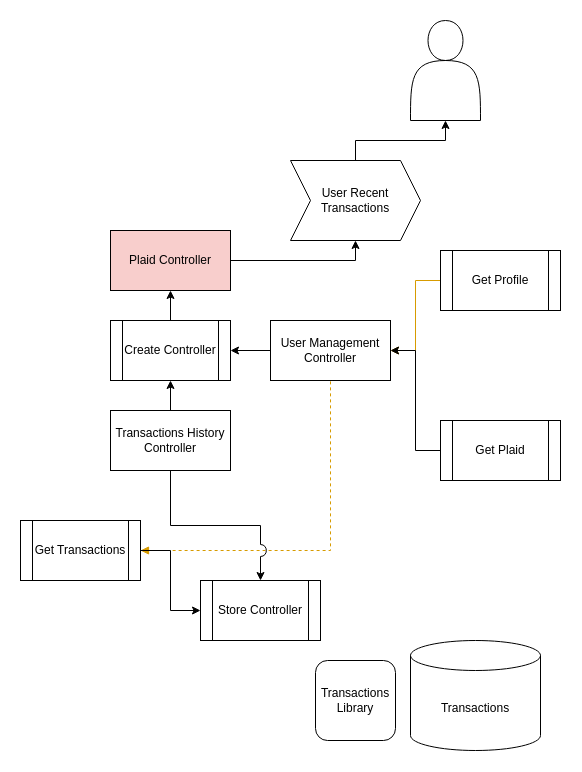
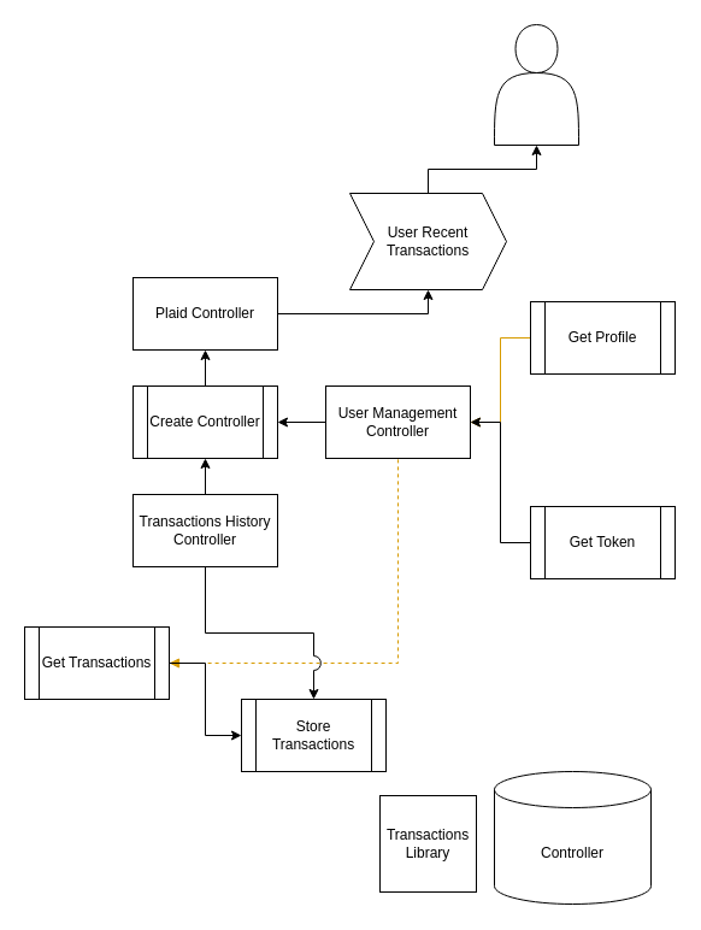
  <mxCell id="0" />
  <mxCell id="1" parent="0" />
  <mxCell id="2" value="" style="shape=actor;whiteSpace=wrap;html=1;" vertex="1" parent="1"><mxGeometry x="410" y="20" width="70" height="100" as="geometry" /></mxCell>
  <mxCell id="3" style="edgeStyle=orthogonalEdgeStyle;rounded=0;orthogonalLoop=1;jettySize=auto;html=1;entryX=0.5;entryY=1;entryDx=0;entryDy=0;" edge="1" parent="1" source="11" target="2"><mxGeometry relative="1" as="geometry" /></mxCell>
- <mxCell id="4" value="Plaid Controller" style="rounded=0;whiteSpace=wrap;html=1;fillColor=#f8cecc;" vertex="1" parent="1"><mxGeometry x="110" y="230" width="120" height="60" as="geometry" /></mxCell>
+ <mxCell id="4" value="Plaid Controller" style="rounded=0;whiteSpace=wrap;html=1;" vertex="1" parent="1"><mxGeometry x="110" y="230" width="120" height="60" as="geometry" /></mxCell>
  <mxCell id="5" style="edgeStyle=orthogonalEdgeStyle;rounded=0;orthogonalLoop=1;jettySize=auto;html=1;entryX=0.5;entryY=1;entryDx=0;entryDy=0;" edge="1" parent="1" source="6" target="4"><mxGeometry relative="1" as="geometry" /></mxCell>
  <mxCell id="6" value="Create Controller" style="shape=process;whiteSpace=wrap;html=1;backgroundOutline=1;" vertex="1" parent="1"><mxGeometry x="110" y="320" width="120" height="60" as="geometry" /></mxCell>
  <mxCell id="7" style="edgeStyle=orthogonalEdgeStyle;rounded=0;orthogonalLoop=1;jettySize=auto;html=1;entryX=0.5;entryY=1;entryDx=0;entryDy=0;" edge="1" parent="1" source="18" target="6"><mxGeometry relative="1" as="geometry" /></mxCell>
  <mxCell id="8" style="edgeStyle=orthogonalEdgeStyle;rounded=0;orthogonalLoop=1;jettySize=auto;html=1;jumpStyle=arc;startArrow=block;startFill=1;endArrow=none;endFill=0;fillColor=#ffe6cc;strokeColor=#d79b00;dashed=1;" edge="1" parent="1" source="9" target="20"><mxGeometry relative="1" as="geometry" /></mxCell>
  <mxCell id="9" value="Get Transactions" style="shape=process;whiteSpace=wrap;html=1;backgroundOutline=1;" vertex="1" parent="1"><mxGeometry x="20" y="520" width="120" height="60" as="geometry" /></mxCell>
  <mxCell id="10" value="" style="edgeStyle=orthogonalEdgeStyle;rounded=0;orthogonalLoop=1;jettySize=auto;html=1;entryX=0.5;entryY=1;entryDx=0;entryDy=0;" edge="1" parent="1" source="4" target="11"><mxGeometry relative="1" as="geometry"><mxPoint x="170" y="230" as="sourcePoint" /><mxPoint x="255" y="120" as="targetPoint" /></mxGeometry></mxCell>
  <mxCell id="11" value="User Recent Transactions" style="shape=step;perimeter=stepPerimeter;whiteSpace=wrap;html=1;fixedSize=1;" vertex="1" parent="1"><mxGeometry x="290" y="160" width="130" height="80" as="geometry" /></mxCell>
  <mxCell id="12" style="edgeStyle=orthogonalEdgeStyle;rounded=0;orthogonalLoop=1;jettySize=auto;html=1;entryX=1;entryY=0.5;entryDx=0;entryDy=0;fillColor=#ffe6cc;strokeColor=#d79b00;" edge="1" parent="1" source="13" target="20"><mxGeometry relative="1" as="geometry" /></mxCell>
  <mxCell id="13" value="Get Profile" style="shape=process;whiteSpace=wrap;html=1;backgroundOutline=1;" vertex="1" parent="1"><mxGeometry x="440" y="250" width="120" height="60" as="geometry" /></mxCell>
  <mxCell id="14" style="edgeStyle=orthogonalEdgeStyle;rounded=0;orthogonalLoop=1;jettySize=auto;html=1;entryX=1;entryY=0.5;entryDx=0;entryDy=0;" edge="1" parent="1" source="20" target="6"><mxGeometry relative="1" as="geometry" /></mxCell>
- <mxCell id="15" value="Get Plaid" style="shape=process;whiteSpace=wrap;html=1;backgroundOutline=1;" vertex="1" parent="1"><mxGeometry x="440" y="420" width="120" height="60" as="geometry" /></mxCell>
+ <mxCell id="15" value="Get Token" style="shape=process;whiteSpace=wrap;html=1;backgroundOutline=1;" vertex="1" parent="1"><mxGeometry x="440" y="420" width="120" height="60" as="geometry" /></mxCell>
  <mxCell id="16" value="" style="edgeStyle=orthogonalEdgeStyle;rounded=0;orthogonalLoop=1;jettySize=auto;html=1;" edge="1" parent="1" source="9" target="21"><mxGeometry relative="1" as="geometry"><mxPoint x="170" y="490" as="sourcePoint" /><mxPoint x="170" y="400" as="targetPoint" /></mxGeometry></mxCell>
  <mxCell id="17" style="edgeStyle=orthogonalEdgeStyle;rounded=0;orthogonalLoop=1;jettySize=auto;html=1;entryX=0.5;entryY=0;entryDx=0;entryDy=0;jumpStyle=arc;jumpSize=12;" edge="1" parent="1" source="18" target="21"><mxGeometry relative="1" as="geometry" /></mxCell>
  <mxCell id="18" value="Transactions History Controller" style="rounded=0;whiteSpace=wrap;html=1;" vertex="1" parent="1"><mxGeometry x="110" y="410" width="120" height="60" as="geometry" /></mxCell>
  <mxCell id="19" value="" style="edgeStyle=orthogonalEdgeStyle;rounded=0;orthogonalLoop=1;jettySize=auto;html=1;entryX=1;entryY=0.5;entryDx=0;entryDy=0;" edge="1" parent="1" source="15" target="20"><mxGeometry relative="1" as="geometry"><mxPoint x="400" y="480" as="sourcePoint" /><mxPoint x="230" y="350" as="targetPoint" /></mxGeometry></mxCell>
  <mxCell id="20" value="User Management Controller" style="rounded=0;whiteSpace=wrap;html=1;" vertex="1" parent="1"><mxGeometry x="270" y="320" width="120" height="60" as="geometry" /></mxCell>
- <mxCell id="21" value="Store Controller" style="shape=process;whiteSpace=wrap;html=1;backgroundOutline=1;" vertex="1" parent="1"><mxGeometry x="200" y="580" width="120" height="60" as="geometry" /></mxCell>
- <mxCell id="22" value="Transactions" style="shape=cylinder3;whiteSpace=wrap;html=1;boundedLbl=1;backgroundOutline=1;size=15;" vertex="1" parent="1"><mxGeometry x="410" y="640" width="130" height="110" as="geometry" /></mxCell>
- <mxCell id="23" value="Transactions Library" style="whiteSpace=wrap;html=1;aspect=fixed;rounded=1;" vertex="1" parent="1"><mxGeometry x="315" y="660" width="80" height="80" as="geometry" /></mxCell>
+ <mxCell id="21" value="Store Transactions" style="shape=process;whiteSpace=wrap;html=1;backgroundOutline=1;" vertex="1" parent="1"><mxGeometry x="200" y="580" width="120" height="60" as="geometry" /></mxCell>
+ <mxCell id="22" value="Controller" style="shape=cylinder3;whiteSpace=wrap;html=1;boundedLbl=1;backgroundOutline=1;size=15;" vertex="1" parent="1"><mxGeometry x="410" y="640" width="130" height="110" as="geometry" /></mxCell>
+ <mxCell id="23" value="Transactions Library" style="whiteSpace=wrap;html=1;aspect=fixed;" vertex="1" parent="1"><mxGeometry x="315" y="660" width="80" height="80" as="geometry" /></mxCell>
